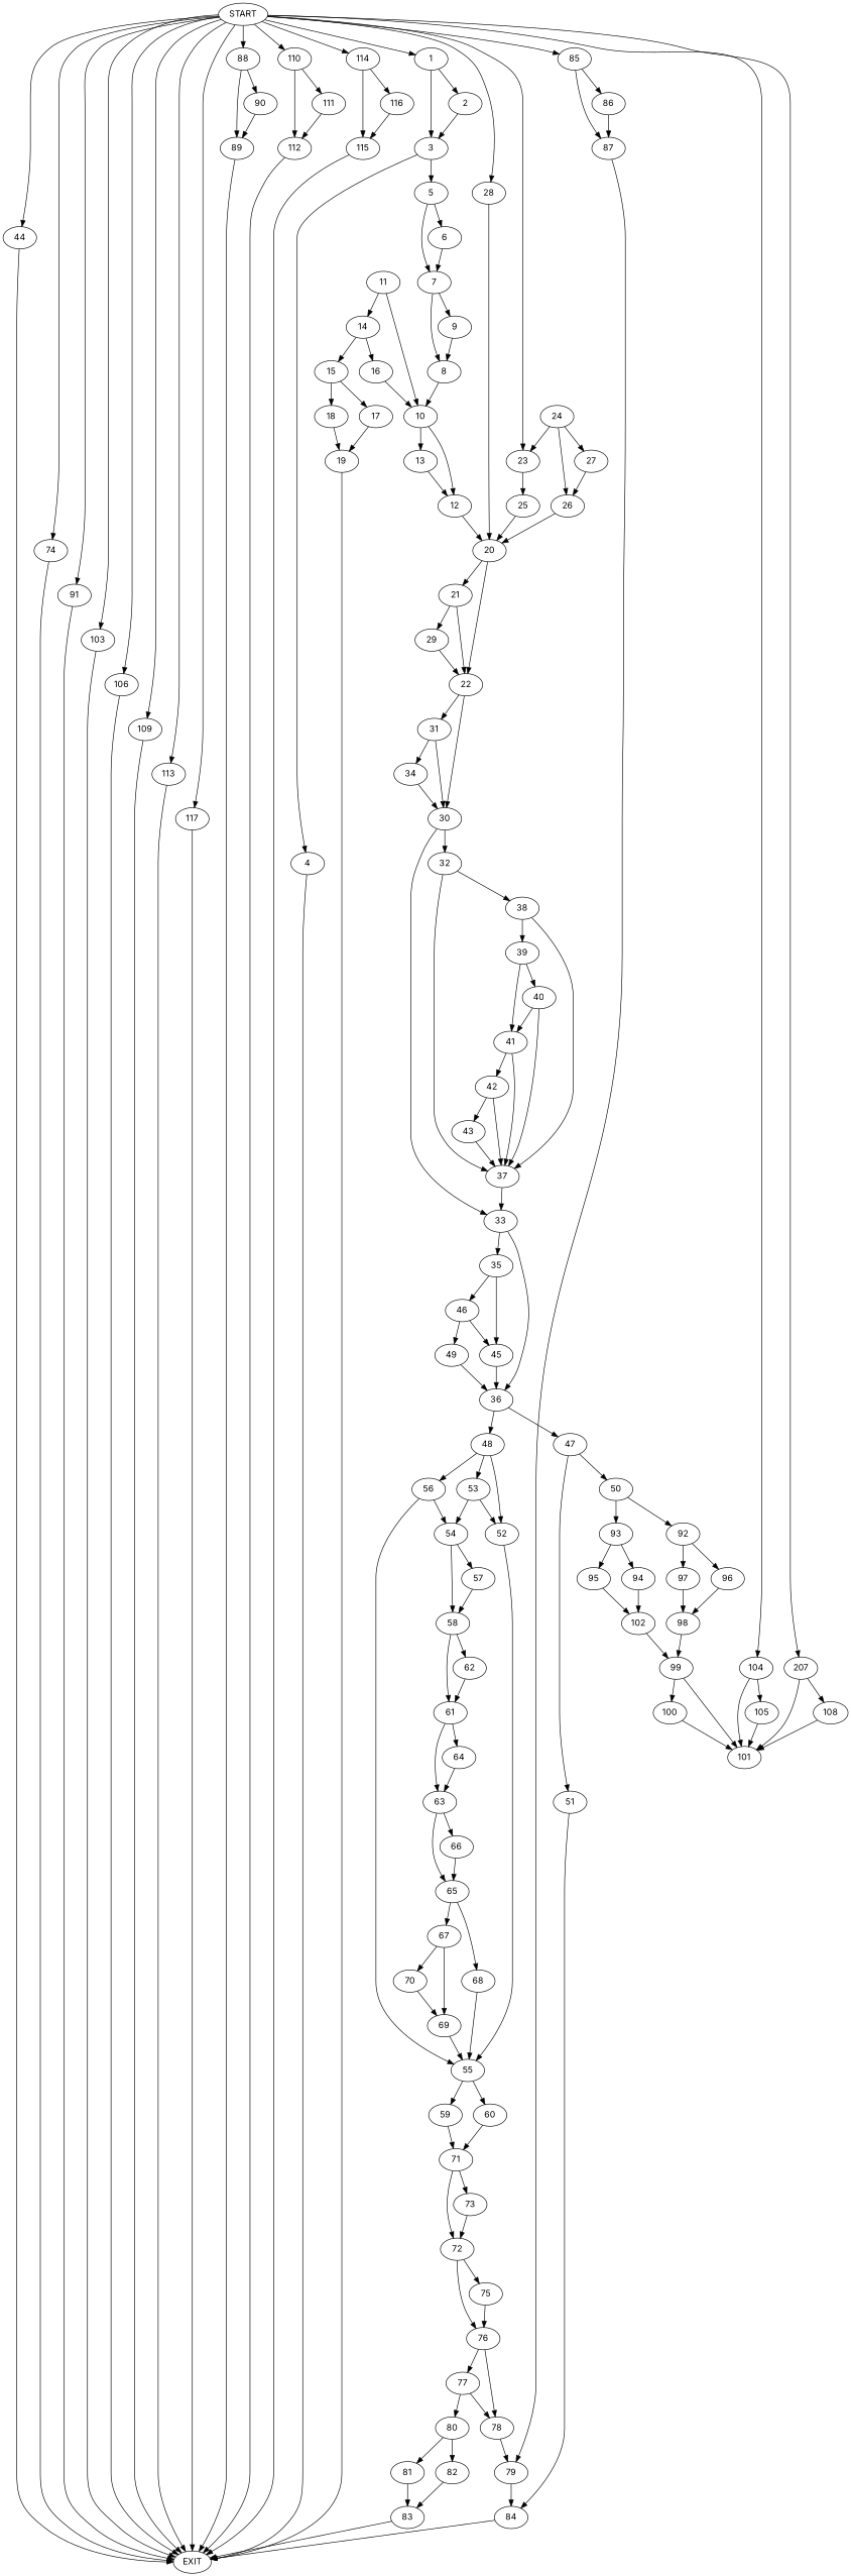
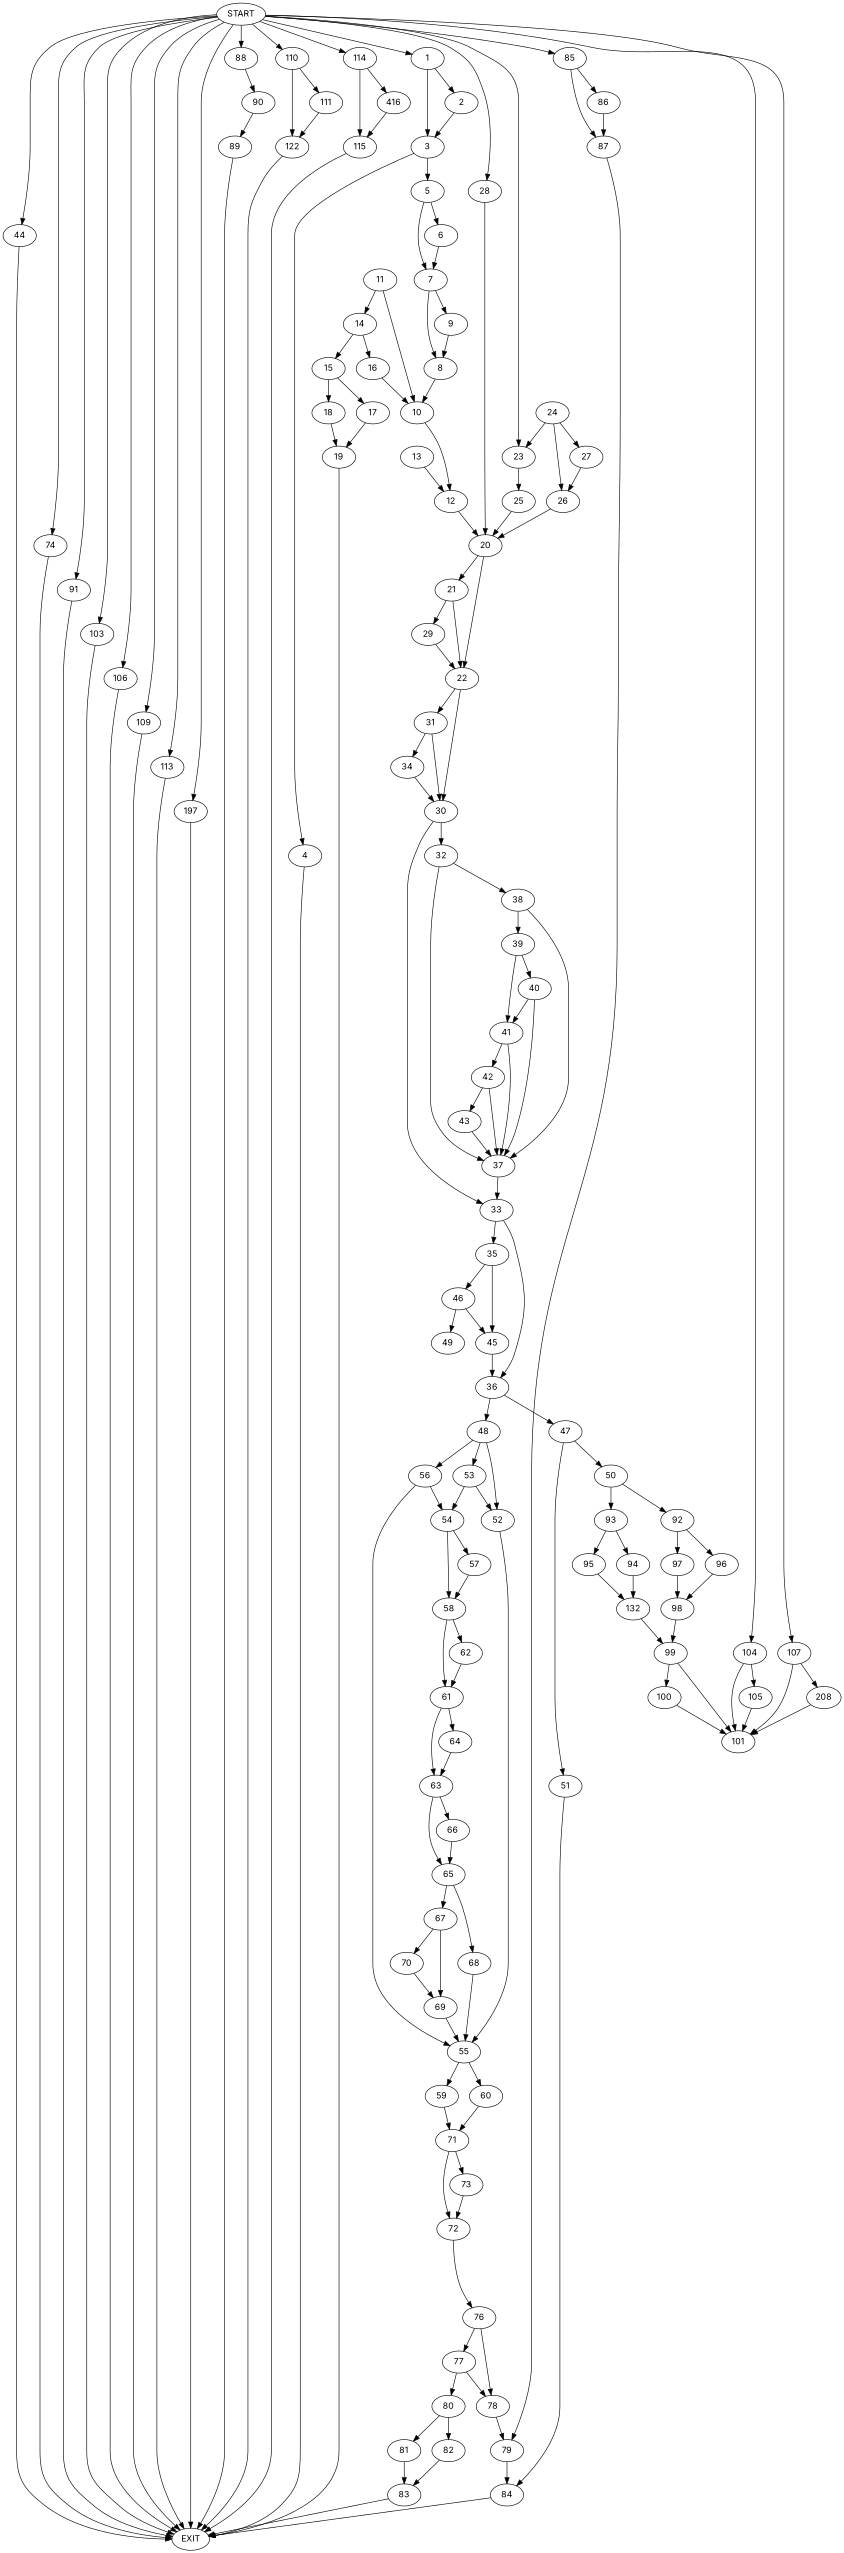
  digraph {
    fontname=Inter
    node [fontname=Inter]
    edge [fontname=Inter]
    n1 [label=START]
    1
    23
    28
    44
    74
    85
    88
    91
    103
    104
    106
-   107 [label=207]
+   107
    109
    110
    113
    114
-   117
+   117 [label=197]
    2
    3
    25
    20
    n23 [label=EXIT]
    86
    87
    89
    90
    101
    105
-   108
+   108 [label=208]
    111
-   112
+   112 [label=122]
    115
-   116
+   116 [label=416]
    4
    5
    6
    7
    8
    9
    10
    12
    13
    11
    14
    15
    16
    21
    22
    17
    18
    19
    29
    30
    31
    32
    33
    34
    24
    26
    27
    37
    38
    35
    36
    39
    45
    46
    47
    48
    49
    50
    51
    52
    53
    56
    40
    41
    42
    43
    92
    93
    84
    55
    54
    96
    97
    94
    95
    59
    60
    57
    58
    61
    62
    71
    63
    64
    72
    73
    65
    66
    67
    68
    69
    70
-   75
    76
    77
    78
    80
    79
    81
    82
    83
    98
-   102
+   102 [label=132]
    99
    100
    n1 -> 1
    n1 -> 23
    n1 -> 28
    n1 -> 44
    n1 -> 74
    n1 -> 85
    n1 -> 88
    n1 -> 91
    n1 -> 103
    n1 -> 104
    n1 -> 106
    n1 -> 107
    n1 -> 109
    n1 -> 110
    n1 -> 113
    n1 -> 114
    n1 -> 117
    1 -> 2
    1 -> 3
    23 -> 25
    28 -> 20
    44 -> n23
    74 -> n23
    85 -> 86
    85 -> 87
-   88 -> 89
    88 -> 90
    91 -> n23
    103 -> n23
    104 -> 101
    104 -> 105
    106 -> n23
    107 -> 101
    107 -> 108
    109 -> n23
    110 -> 111
    110 -> 112
    113 -> n23
    114 -> 115
    114 -> 116
    117 -> n23
    2 -> 3
    3 -> 4
    3 -> 5
    25 -> 20
    20 -> 21
    20 -> 22
    86 -> 87
    87 -> 79
    89 -> n23
    90 -> 89
    105 -> 101
    108 -> 101
    111 -> 112
    112 -> n23
    115 -> n23
    116 -> 115
    4 -> n23
    5 -> 6
    5 -> 7
    6 -> 7
    7 -> 8
    7 -> 9
    8 -> 10
    9 -> 8
    10 -> 12
-   10 -> 13
    12 -> 20
    13 -> 12
    11 -> 10
    11 -> 14
    14 -> 15
    14 -> 16
    15 -> 17
    15 -> 18
    16 -> 10
    21 -> 22
    21 -> 29
    22 -> 30
    22 -> 31
    17 -> 19
    18 -> 19
    19 -> n23
    29 -> 22
    30 -> 32
    30 -> 33
    31 -> 30
    31 -> 34
    32 -> 37
    32 -> 38
    33 -> 35
    33 -> 36
    34 -> 30
    24 -> 23
    24 -> 26
    24 -> 27
    26 -> 20
    27 -> 26
    37 -> 33
    38 -> 37
    38 -> 39
    35 -> 45
    35 -> 46
    36 -> 47
    36 -> 48
    39 -> 40
    39 -> 41
    45 -> 36
    46 -> 45
    46 -> 49
    47 -> 50
    47 -> 51
    48 -> 52
    48 -> 53
    48 -> 56
-   49 -> 36
    50 -> 92
    50 -> 93
    51 -> 84
    52 -> 55
    53 -> 52
    53 -> 54
    56 -> 55
    56 -> 54
    40 -> 37
    40 -> 41
    41 -> 37
    41 -> 42
    42 -> 37
    42 -> 43
    43 -> 37
    92 -> 96
    92 -> 97
    93 -> 94
    93 -> 95
    84 -> n23
    55 -> 59
    55 -> 60
    54 -> 57
    54 -> 58
    96 -> 98
    97 -> 98
    94 -> 102
    95 -> 102
    59 -> 71
    60 -> 71
    57 -> 58
    58 -> 61
    58 -> 62
    61 -> 63
    61 -> 64
    62 -> 61
    71 -> 72
    71 -> 73
    63 -> 65
    63 -> 66
    64 -> 63
-   72 -> 75
    72 -> 76
    73 -> 72
    65 -> 67
    65 -> 68
    66 -> 65
    67 -> 69
    67 -> 70
    68 -> 55
    69 -> 55
    70 -> 69
-   75 -> 76
    76 -> 77
    76 -> 78
    77 -> 78
    77 -> 80
    78 -> 79
    80 -> 81
    80 -> 82
    79 -> 84
    81 -> 83
    82 -> 83
    83 -> n23
    98 -> 99
    102 -> 99
    99 -> 101
    99 -> 100
    100 -> 101
  }
